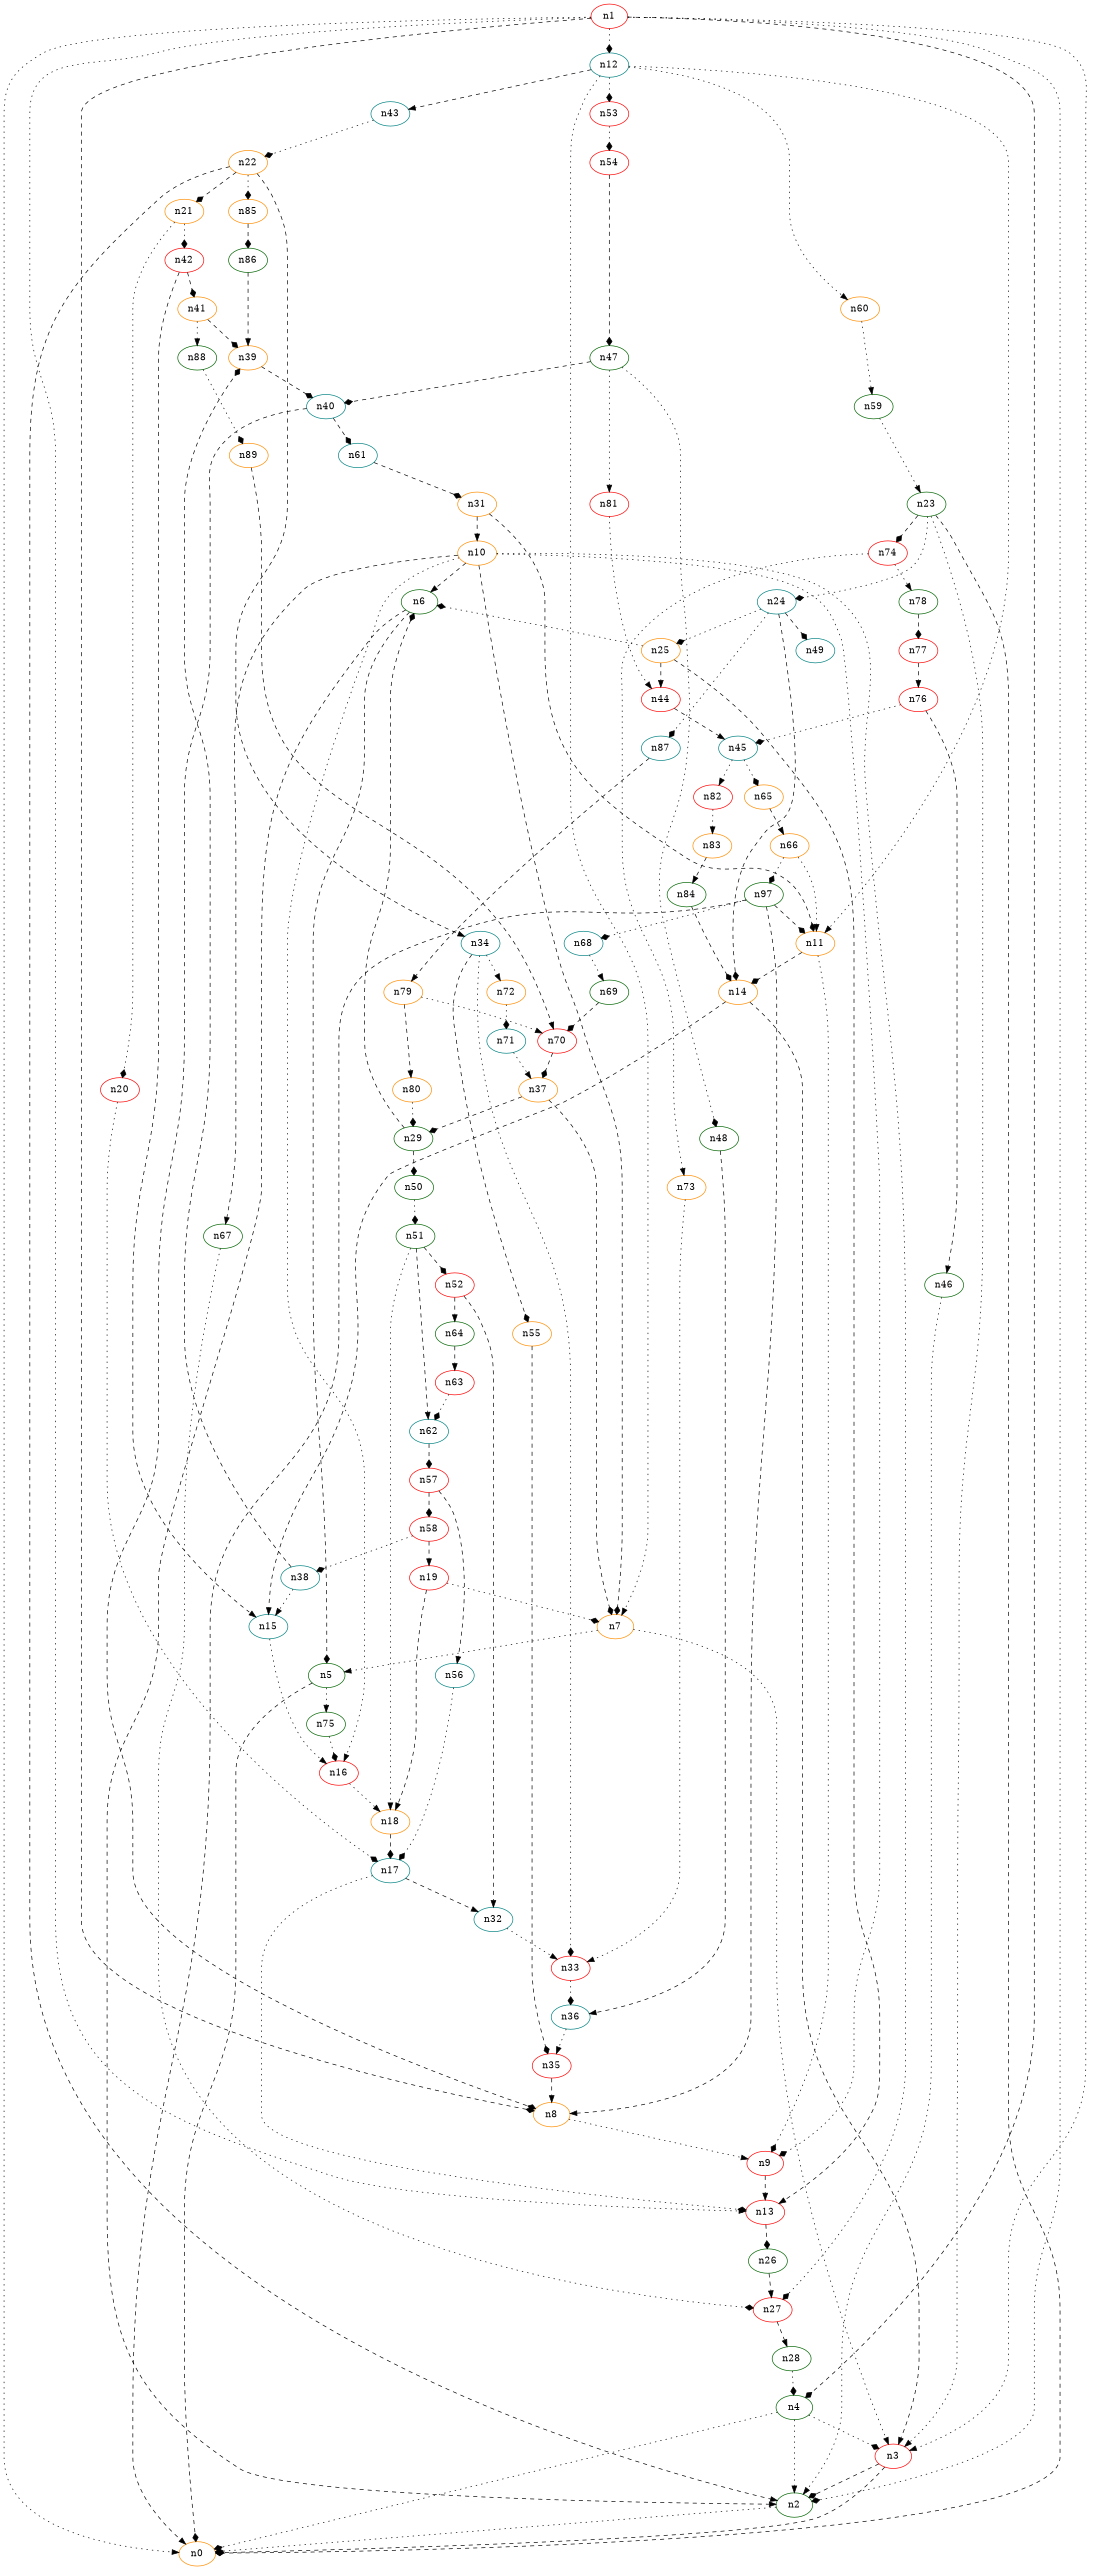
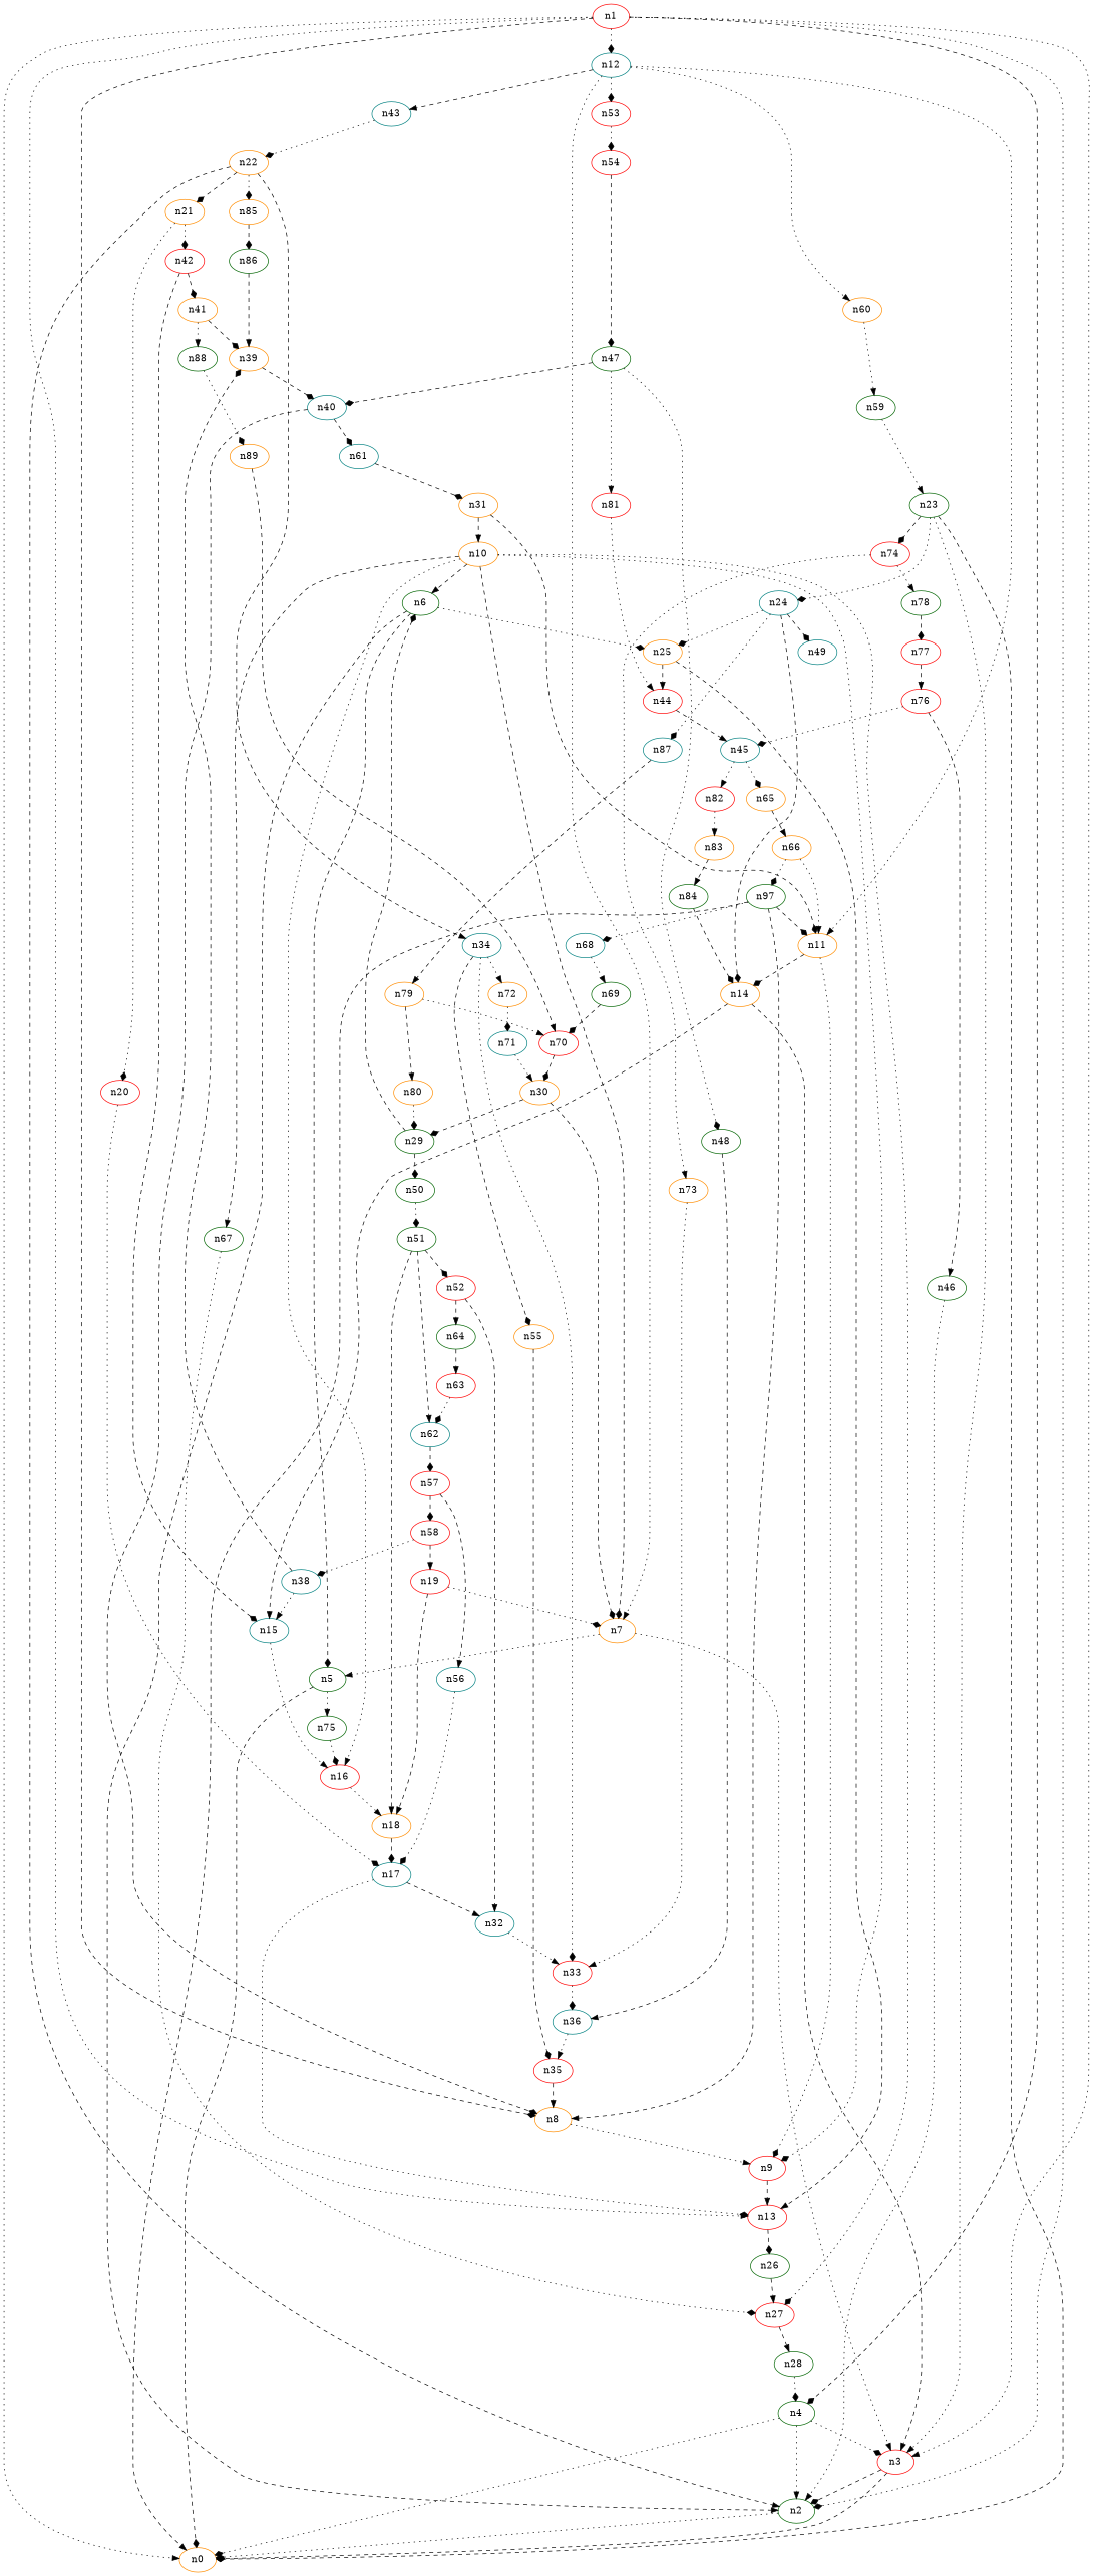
  digraph {
    node [color=darkorange]
    edge [arrowhead=diamond style=dashed]
    n1 [color=red]
    n0
    n2 [color=darkgreen]
    n3 [color=red]
    n4 [color=darkgreen]
    n8
    n12 [color=teal]
    n13 [color=red]
    n9 [color=red]
    n7
    n11
    n43 [color=teal]
    n53 [color=red]
    n60
    n26 [color=darkgreen]
    n5 [color=darkgreen]
    n14
    n22
    n54 [color=red]
    n59 [color=darkgreen]
    n27 [color=red]
    n75 [color=darkgreen]
    n16 [color=red]
    n18
    n6 [color=darkgreen]
    n10
    n67 [color=darkgreen]
    n28 [color=darkgreen]
    n17 [color=teal]
    n15 [color=teal]
    n21
    n34 [color=teal]
    n85
    n47 [color=darkgreen]
    n23 [color=darkgreen]
    n32 [color=teal]
    n33 [color=red]
    n36 [color=teal]
    n19 [color=red]
    n20 [color=red]
    n42 [color=red]
    n41
    n39
    n88 [color=darkgreen]
    n55
    n72
    n86 [color=darkgreen]
    n35 [color=red]
    n71 [color=teal]
    n24 [color=teal]
    n74 [color=red]
    n25
    n49 [color=teal]
    n87 [color=teal]
    n73
    n78 [color=darkgreen]
    n44 [color=red]
    n79
    n77 [color=red]
    n45 [color=teal]
    n70 [color=red]
    n80
    n65
    n82 [color=red]
    n29 [color=darkgreen]
    n50 [color=darkgreen]
    n51 [color=darkgreen]
    n52 [color=red]
    n62 [color=teal]
-   n30 [label=n37]
+   n30
    n31
    n37 [color=darkgreen label=n97]
    n68 [color=teal]
    n69 [color=darkgreen]
    n38 [color=teal]
    n40 [color=teal]
    n61 [color=teal]
    n89
    n46 [color=darkgreen]
    n66
    n83
    n84 [color=darkgreen]
    n48 [color=darkgreen]
    n81 [color=red]
    n64 [color=darkgreen]
    n57 [color=red]
    n63 [color=red]
    n56 [color=teal]
    n58 [color=red]
    n76 [color=red]
    n1 -> n0 [arrowhead=normal style=dotted]
    n1 -> n2 [style=dotted]
    n1 -> n3 [arrowhead=normal style=dotted]
    n1 -> n4
    n1 -> n8
    n1 -> n12 [style=dotted]
    n1 -> n13 [arrowhead=normal style=dotted]
    n2 -> n0 [style=dotted]
    n3 -> n0
    n3 -> n2
    n4 -> n0 [style=dotted]
    n4 -> n2 [arrowhead=normal style=dotted]
    n4 -> n3 [style=dotted]
    n8 -> n9 [arrowhead=normal style=dotted]
    n12 -> n7 [arrowhead=normal style=dotted]
    n12 -> n11 [arrowhead=normal style=dotted]
    n12 -> n43 [arrowhead=normal]
    n12 -> n53 [style=dotted]
    n12 -> n60 [arrowhead=normal style=dotted]
    n13 -> n26
    n9 -> n13 [arrowhead=normal]
    n7 -> n3 [arrowhead=normal style=dotted]
    n7 -> n5 [arrowhead=normal style=dotted]
    n11 -> n9 [style=dotted]
    n11 -> n14
    n43 -> n22 [style=dotted]
    n53 -> n54 [style=dotted]
    n60 -> n59 [arrowhead=normal style=dotted]
    n26 -> n27 [arrowhead=normal]
    n5 -> n0
    n5 -> n75 [arrowhead=normal style=dotted]
    n14 -> n3 [arrowhead=normal]
    n14 -> n15 [arrowhead=normal]
    n22 -> n2 [arrowhead=normal]
    n22 -> n21
    n22 -> n34 [arrowhead=normal]
    n22 -> n85 [style=dotted]
    n54 -> n47
    n59 -> n23 [arrowhead=normal style=dotted]
    n27 -> n28 [arrowhead=normal]
    n75 -> n16 [style=dotted]
    n16 -> n18 [arrowhead=normal style=dotted]
    n18 -> n17
    n6 -> n2 [arrowhead=normal]
    n6 -> n5
    n10 -> n9 [style=dotted]
    n10 -> n7
    n10 -> n27 [style=dotted]
    n10 -> n16 [arrowhead=normal style=dotted]
    n10 -> n6 [arrowhead=normal]
    n10 -> n67 [arrowhead=normal]
    n67 -> n27 [style=dotted]
    n28 -> n4 [style=dotted]
    n17 -> n13 [style=dotted]
    n17 -> n32 [arrowhead=normal]
    n15 -> n16 [arrowhead=normal style=dotted]
    n21 -> n20 [style=dotted]
    n21 -> n42 [style=dotted]
    n34 -> n33 [style=dotted]
    n34 -> n55
    n34 -> n72 [arrowhead=normal style=dotted]
    n85 -> n86
    n47 -> n40
    n47 -> n48 [style=dotted]
    n47 -> n81 [arrowhead=normal style=dotted]
    n23 -> n0
    n23 -> n3 [arrowhead=normal style=dotted]
    n23 -> n24 [style=dotted]
    n23 -> n74
    n32 -> n33 [arrowhead=normal style=dotted]
    n33 -> n36 [style=dotted]
    n36 -> n35 [arrowhead=normal style=dotted]
    n19 -> n7 [style=dotted]
    n19 -> n18 [arrowhead=normal]
    n20 -> n17 [style=dotted]
-   n42 -> n15 [arrowhead=normal]
+   n42 -> n15
    n42 -> n41
    n41 -> n39
    n41 -> n88 [arrowhead=normal style=dotted]
    n39 -> n40
    n88 -> n89 [style=dotted]
    n55 -> n35
    n72 -> n71 [style=dotted]
    n86 -> n39 [arrowhead=normal]
    n35 -> n8 [arrowhead=normal]
    n71 -> n30 [arrowhead=normal style=dotted]
    n24 -> n14
    n24 -> n25 [style=dotted]
    n24 -> n49
    n24 -> n87 [style=dotted]
    n74 -> n73 [arrowhead=normal style=dotted]
    n74 -> n78 [arrowhead=normal style=dotted]
    n25 -> n13 [arrowhead=normal]
-   n25 -> n6 [style=dotted]
+   n6 -> n25 [style=dotted]
    n25 -> n44 [arrowhead=normal]
    n87 -> n79 [arrowhead=normal]
    n73 -> n33 [arrowhead=normal style=dotted]
    n78 -> n77
    n44 -> n45 [arrowhead=normal]
    n79 -> n70 [arrowhead=normal style=dotted]
    n79 -> n80 [arrowhead=normal]
    n77 -> n76 [arrowhead=normal]
    n45 -> n65 [style=dotted]
    n45 -> n82 [arrowhead=normal style=dotted]
    n70 -> n30
    n80 -> n29 [style=dotted]
    n65 -> n66 [arrowhead=normal]
    n82 -> n83 [arrowhead=normal style=dotted]
    n29 -> n6
    n29 -> n50
    n50 -> n51 [style=dotted]
-   n51 -> n18 [arrowhead=normal style=dotted]
+   n51 -> n18 [arrowhead=normal]
    n51 -> n52
    n51 -> n62 [arrowhead=normal]
    n52 -> n32 [arrowhead=normal]
    n52 -> n64 [arrowhead=normal]
    n62 -> n57
    n30 -> n7
    n30 -> n29
    n31 -> n11
    n31 -> n10 [arrowhead=normal]
    n37 -> n0 [arrowhead=normal]
    n37 -> n8 [arrowhead=normal]
    n37 -> n11
    n37 -> n68 [style=dotted]
    n68 -> n69 [arrowhead=normal style=dotted]
    n69 -> n70
    n38 -> n15 [arrowhead=normal style=dotted]
    n38 -> n39
    n40 -> n8
    n40 -> n61
    n61 -> n31
    n89 -> n70 [arrowhead=normal]
    n46 -> n2 [arrowhead=normal style=dotted]
    n66 -> n11 [arrowhead=normal style=dotted]
    n66 -> n37 [style=dotted]
    n83 -> n84 [arrowhead=normal]
    n84 -> n14
    n48 -> n36 [arrowhead=normal]
    n81 -> n44 [arrowhead=normal style=dotted]
    n64 -> n63 [arrowhead=normal]
    n57 -> n56 [arrowhead=normal]
    n57 -> n58
    n63 -> n62 [style=dotted]
    n56 -> n17 [style=dotted]
    n58 -> n19 [arrowhead=normal]
    n58 -> n38 [style=dotted]
    n76 -> n45 [style=dotted]
    n76 -> n46 [arrowhead=normal]
  }
